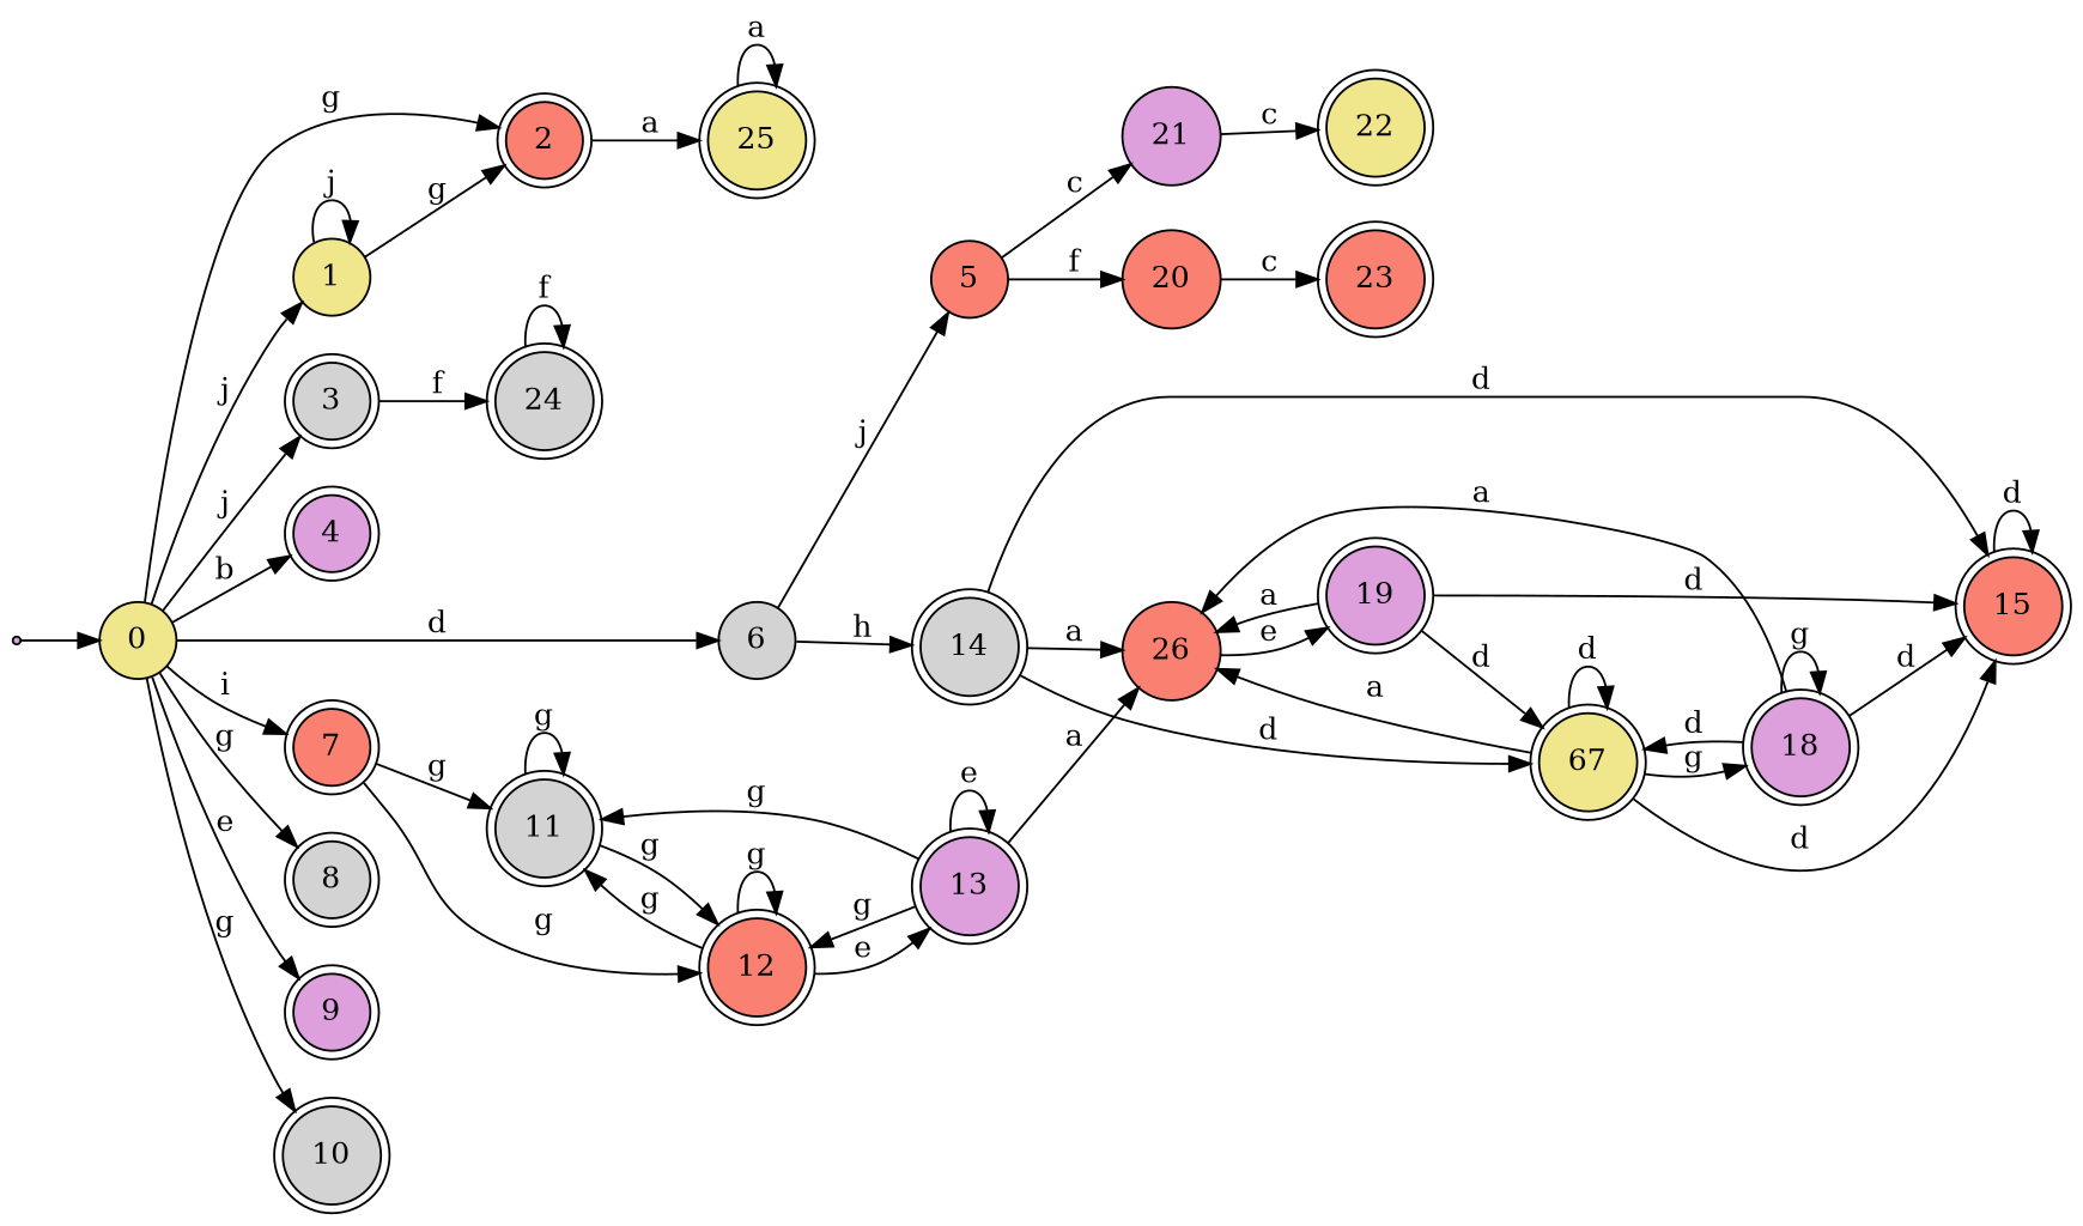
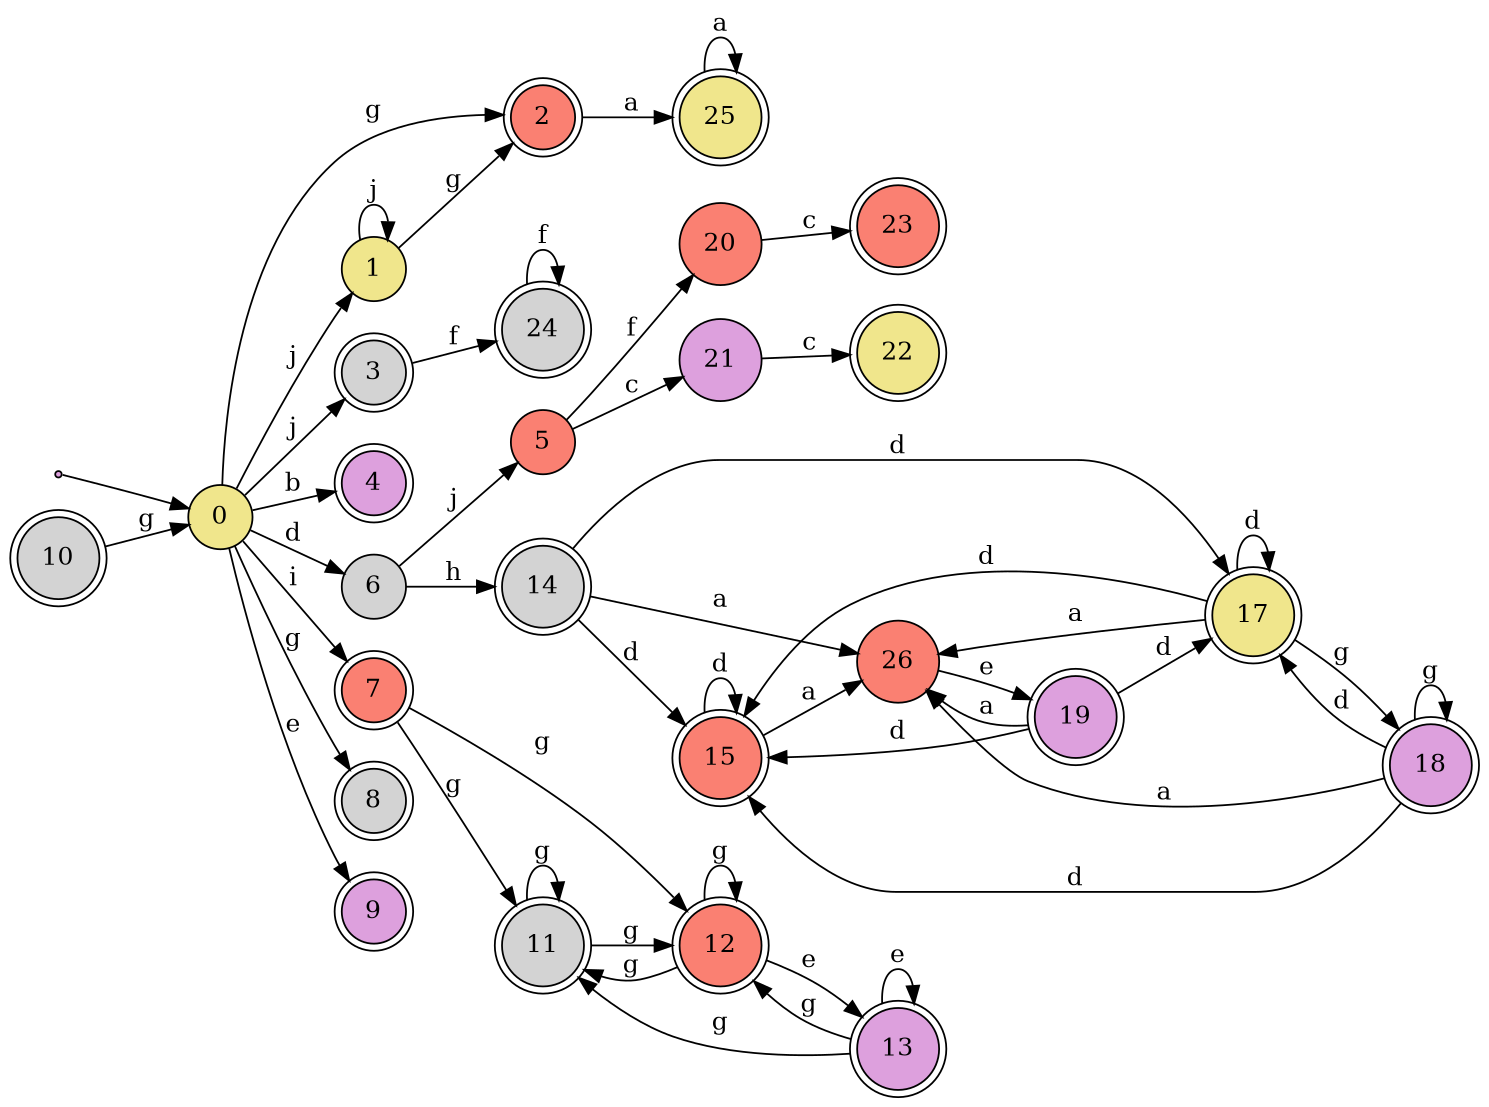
  digraph {
    rankdir=LR
    node [fillcolor=salmon shape=doublecircle style=filled]
    dummy0 [fillcolor=plum shape=point]
    0 [fillcolor=khaki shape=circle]
    1 [fillcolor=khaki shape=circle]
    2
    3 [fillcolor=lightgrey]
    4 [fillcolor=plum]
    6 [fillcolor=lightgrey shape=circle]
    7
    8 [fillcolor=lightgrey]
    9 [fillcolor=plum]
    10 [fillcolor=lightgrey]
    25 [fillcolor=khaki]
    24 [fillcolor=lightgrey]
    5 [shape=circle]
    20 [shape=circle]
    21 [fillcolor=plum shape=circle]
    14 [fillcolor=lightgrey]
    11 [fillcolor=lightgrey]
    12
    23
    22 [fillcolor=khaki]
    15
    n23 [label=26 shape=circle]
-   17 [fillcolor=khaki label=67]
+   17 [fillcolor=khaki]
    13 [fillcolor=plum]
    19 [fillcolor=plum]
    18 [fillcolor=plum]
    dummy0 -> 0
    0 -> 1 [label=j]
    0 -> 2 [label=g]
    0 -> 3 [label=j]
    0 -> 4 [label=b]
    0 -> 6 [label=d]
    0 -> 7 [label=i]
    0 -> 8 [label=g]
    0 -> 9 [label=e]
-   0 -> 10 [label=g]
+   10 -> 0 [label=g]
    1 -> 1 [label=j]
    1 -> 2 [label=g]
    2 -> 25 [label=a]
    3 -> 24 [label=f]
    6 -> 5 [label=j]
    6 -> 14 [label=h]
    7 -> 11 [label=g]
    7 -> 12 [label=g]
    25 -> 25 [label=a]
    24 -> 24 [label=f]
    5 -> 20 [label=f]
    5 -> 21 [label=c]
    20 -> 23 [label=c]
    21 -> 22 [label=c]
    14 -> 15 [label=d]
    14 -> n23 [label=a]
    14 -> 17 [label=d]
    11 -> 11 [label=g]
    11 -> 12 [label=g]
    12 -> 11 [label=g]
    12 -> 12 [label=g]
    12 -> 13 [label=e]
    15 -> 15 [label=d]
-   13 -> n23 [label=a]
+   15 -> n23 [label=a]
    n23 -> 19 [label=e]
    17 -> 15 [label=d]
    17 -> n23 [label=a]
    17 -> 17 [label=d]
    17 -> 18 [label=g]
    13 -> 11 [label=g]
    13 -> 12 [label=g]
    13 -> 13 [label=e]
    19 -> 15 [label=d]
    19 -> n23 [label=a]
    19 -> 17 [label=d]
    18 -> 15 [label=d]
    18 -> n23 [label=a]
    18 -> 17 [label=d]
    18 -> 18 [label=g]
  }
